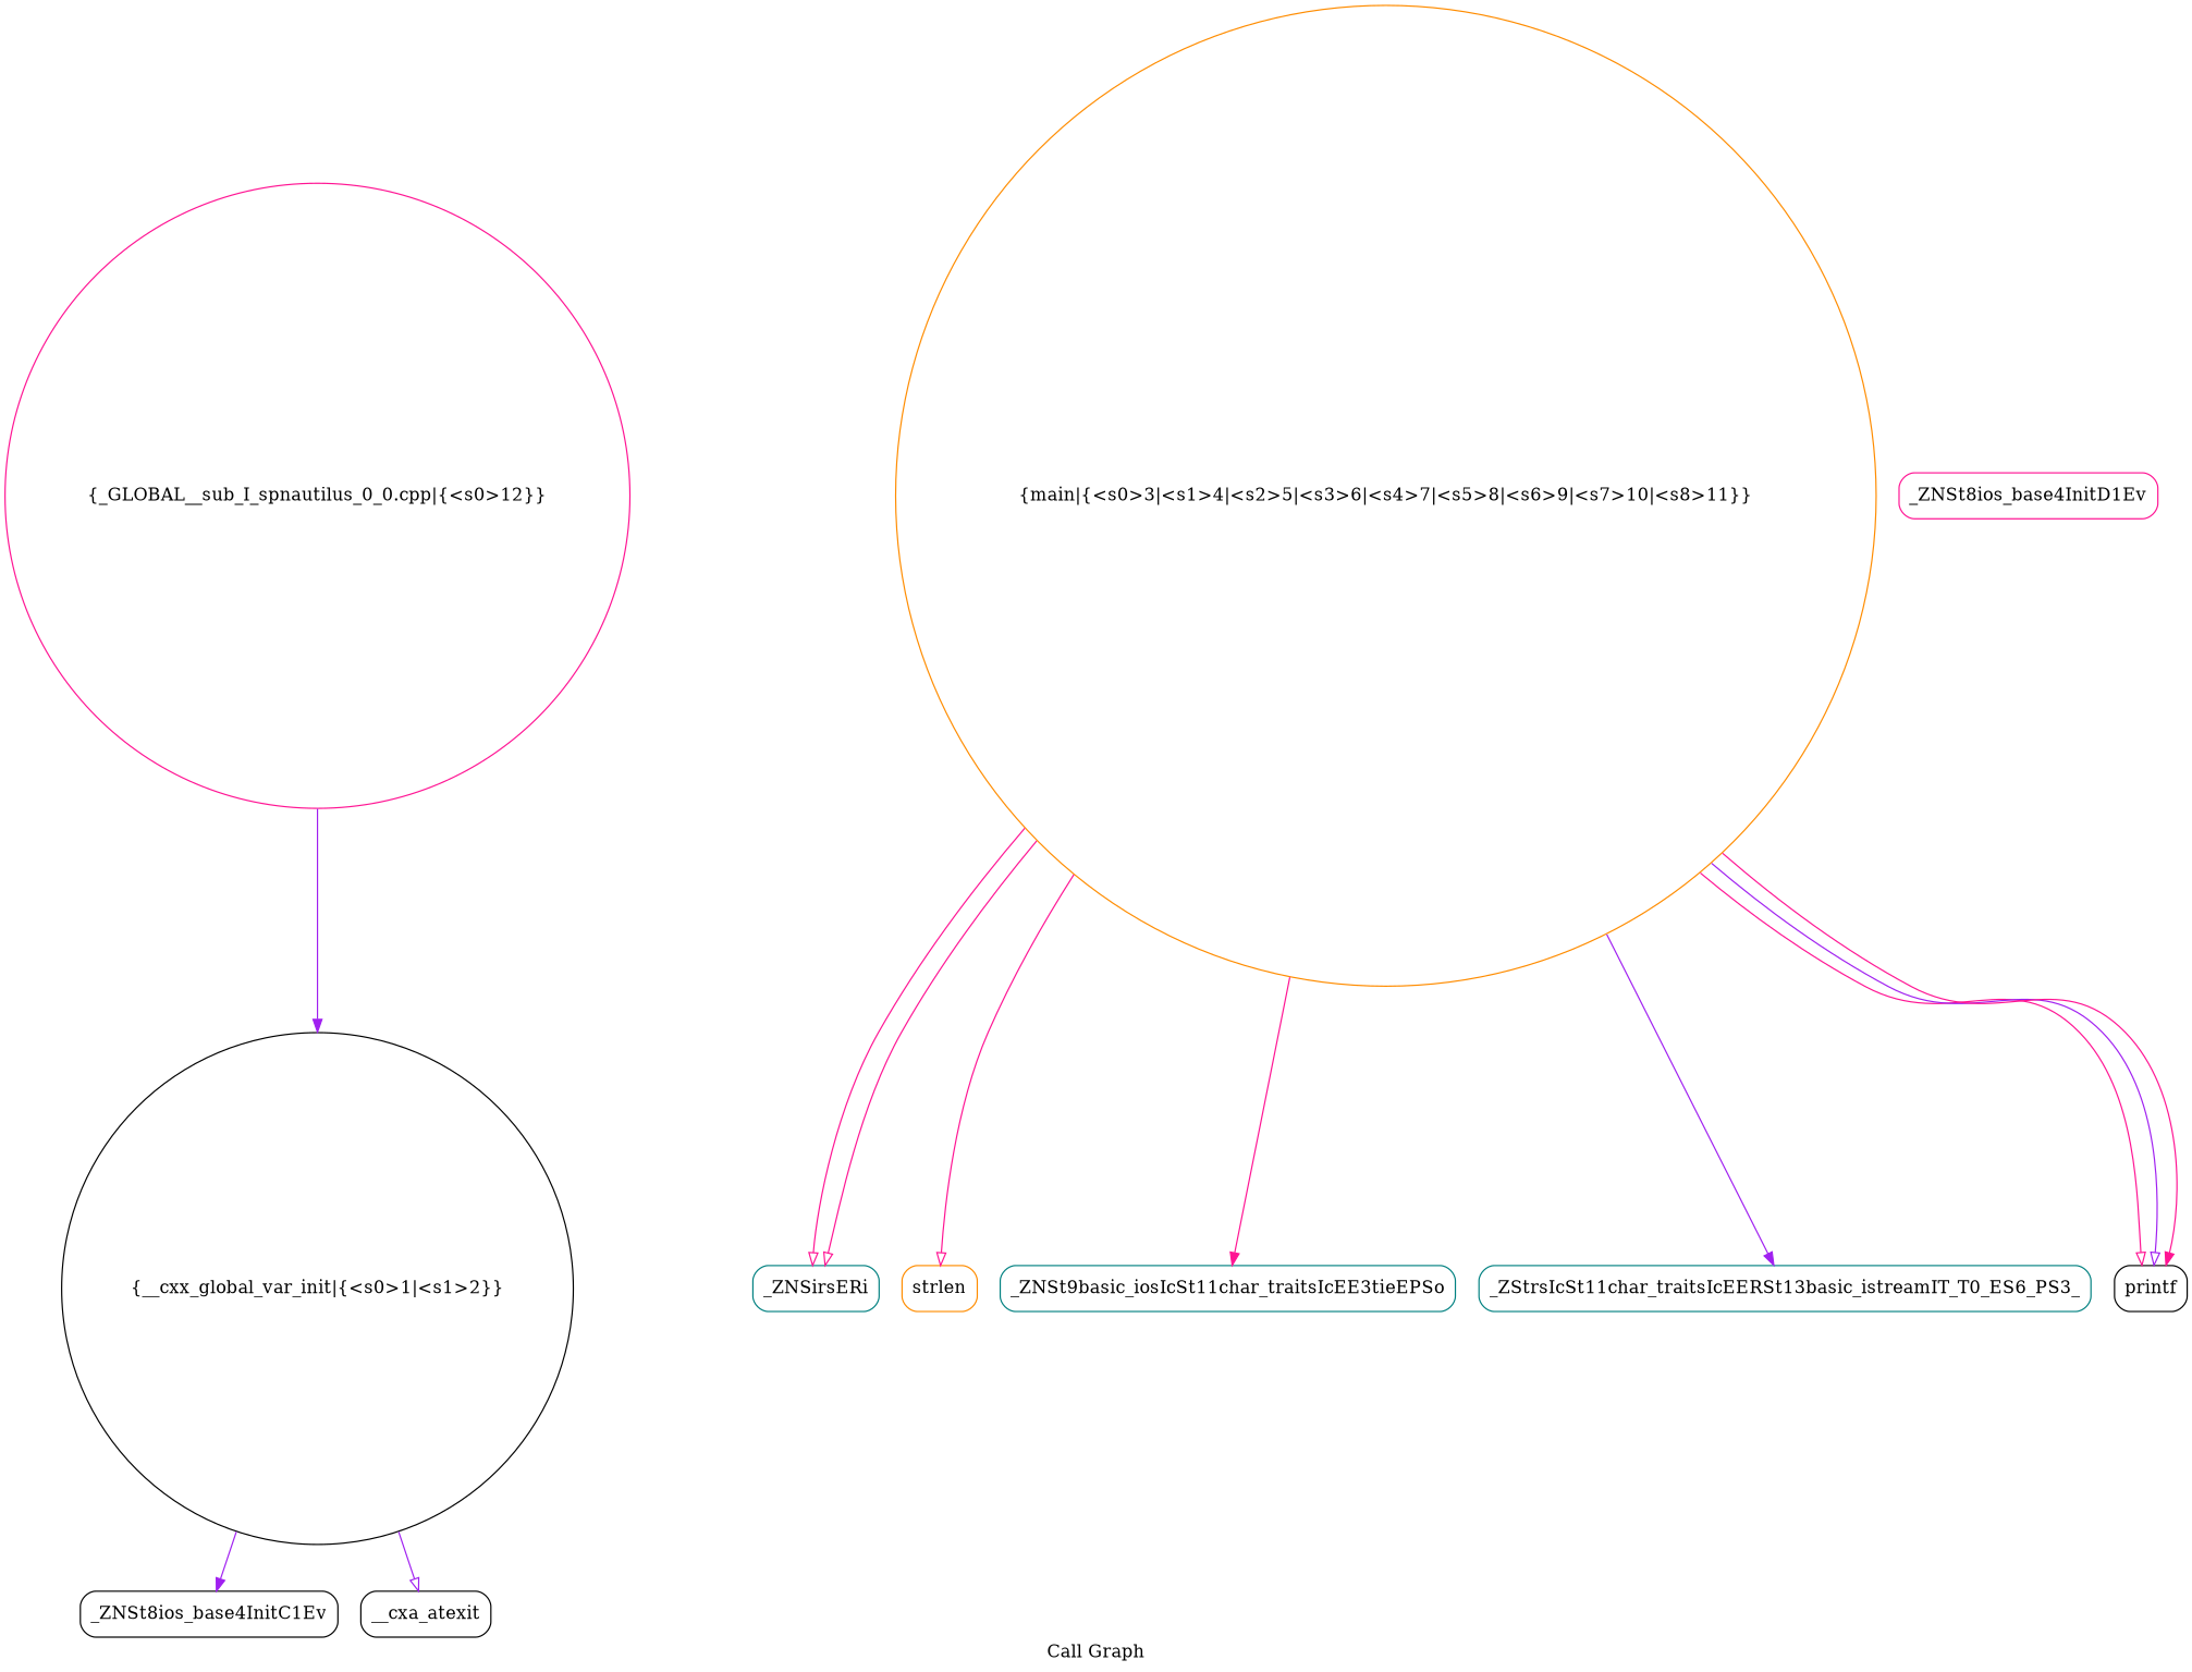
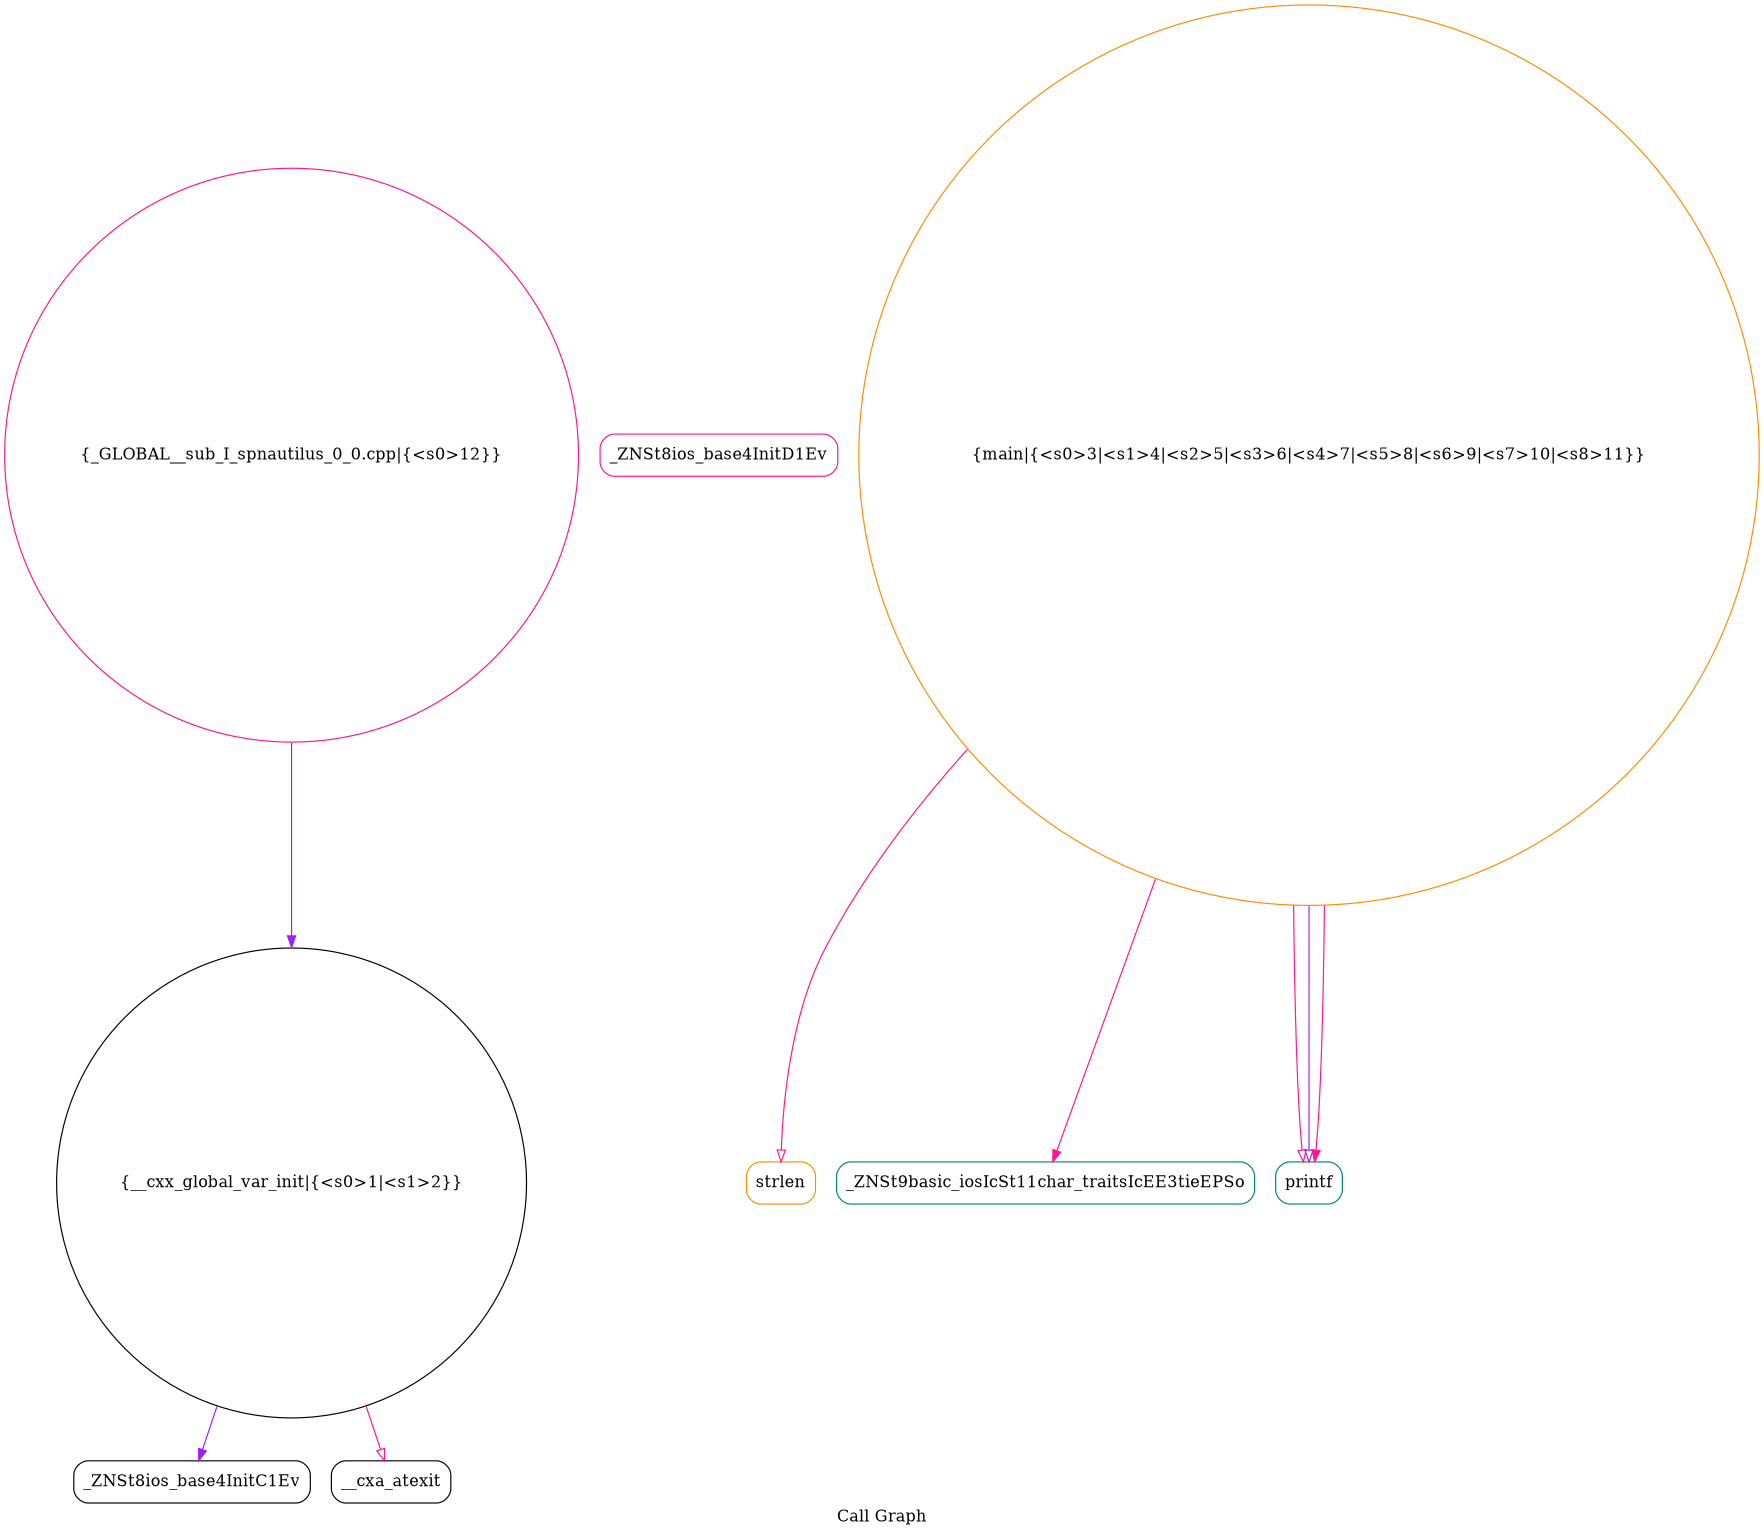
  digraph {
    label="Call Graph"
    node [color=teal shape=Mrecord]
    edge [arrowhead=onormal color=deeppink tailport=s0]
    n1 [color=black label="{__cxx_global_var_init|{<s0>1|<s1>2}}" shape=circle]
    n2 [color=black label="{_ZNSt8ios_base4InitC1Ev}"]
    n3 [color=black label="{__cxa_atexit}"]
-   n4 [label="{_ZNSirsERi}"]
    n5 [color=deeppink label="{_ZNSt8ios_base4InitD1Ev}"]
    n6 [color=darkorange label="{strlen}"]
    n7 [color=darkorange label="{main|{<s0>3|<s1>4|<s2>5|<s3>6|<s4>7|<s5>8|<s6>9|<s7>10|<s8>11}}" shape=circle]
    n8 [label="{_ZNSt9basic_iosIcSt11char_traitsIcEE3tieEPSo}"]
-   n9 [label="{_ZStrsIcSt11char_traitsIcEERSt13basic_istreamIT_T0_ES6_PS3_}"]
-   n10 [color=black label="{printf}"]
+   n10 [label="{printf}"]
    n11 [color=deeppink label="{_GLOBAL__sub_I_spnautilus_0_0.cpp|{<s0>12}}" shape=circle]
    n1 -> n2 [arrowhead=normal color=purple]
-   n1 -> n3 [color=purple tailport=s1]
-   n7 -> n4 [tailport=s2]
-   n7 -> n4 [tailport=s4]
+   n1 -> n3 [tailport=s1]
    n7 -> n6 [tailport=s5]
    n7 -> n8 [arrowhead=normal tailport=s1]
-   n7 -> n9 [arrowhead=normal color=purple tailport=s3]
    n7 -> n10 [tailport=s6]
    n7 -> n10 [color=purple tailport=s7]
    n7 -> n10 [arrowhead=normal tailport=s8]
    n11 -> n1 [arrowhead=normal color=purple]
  }
